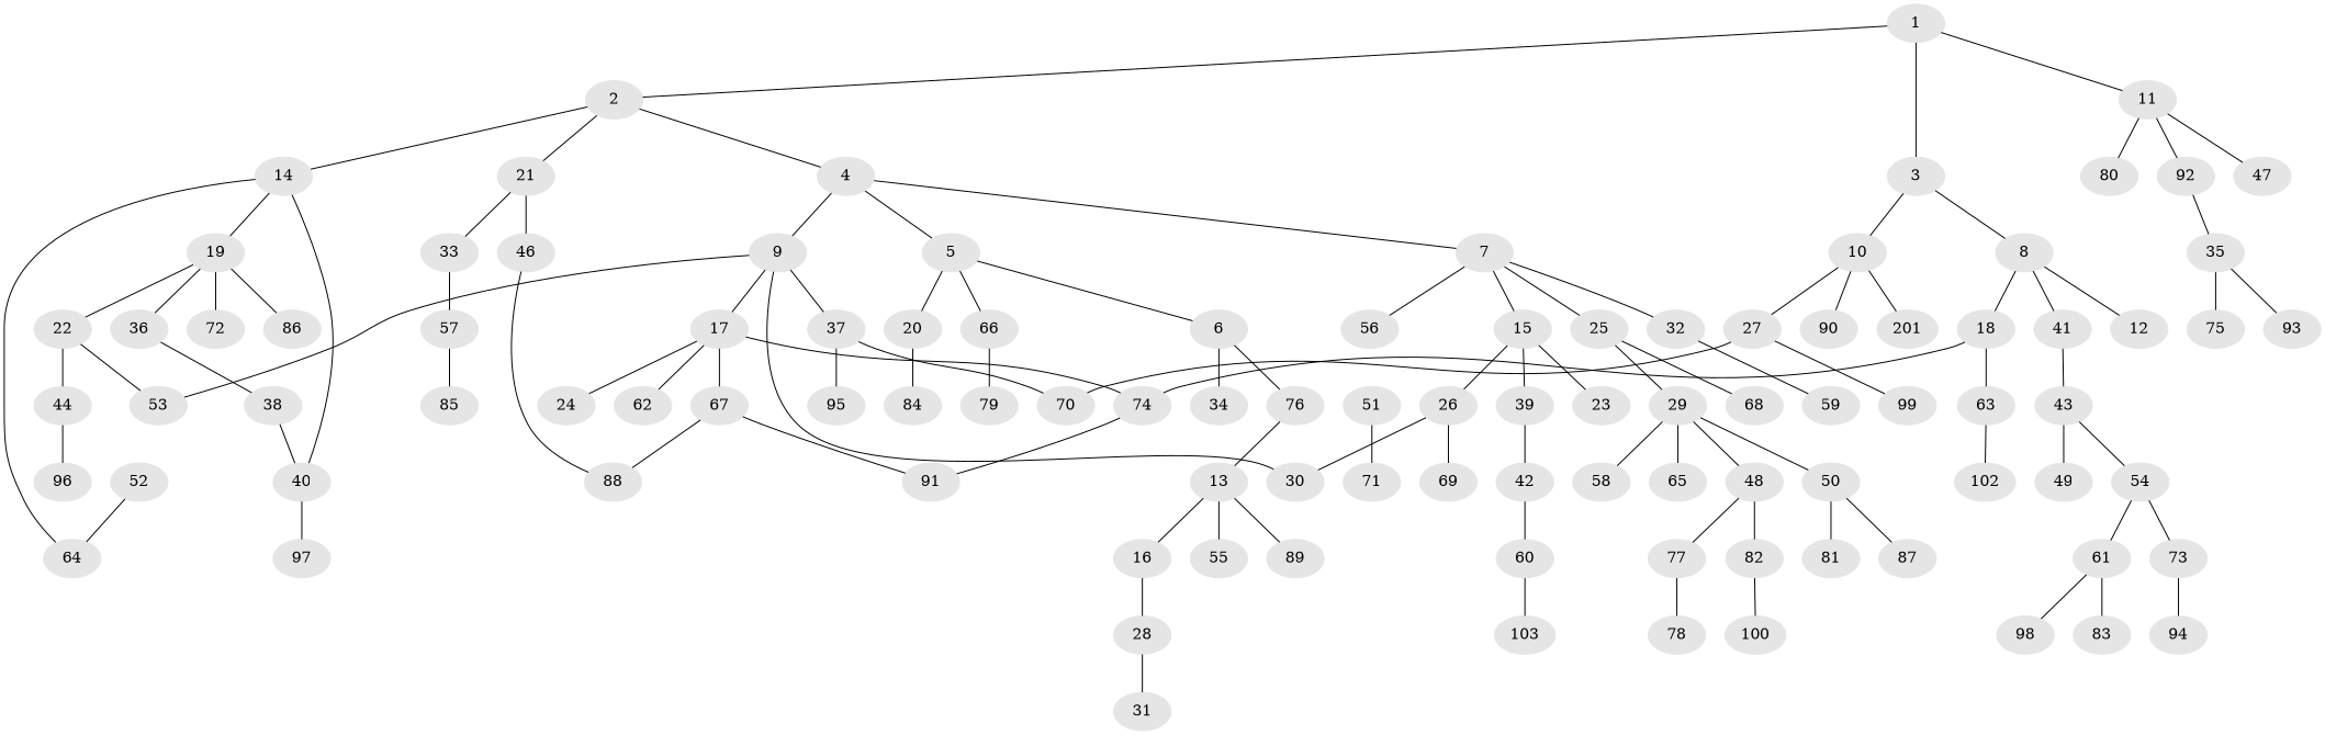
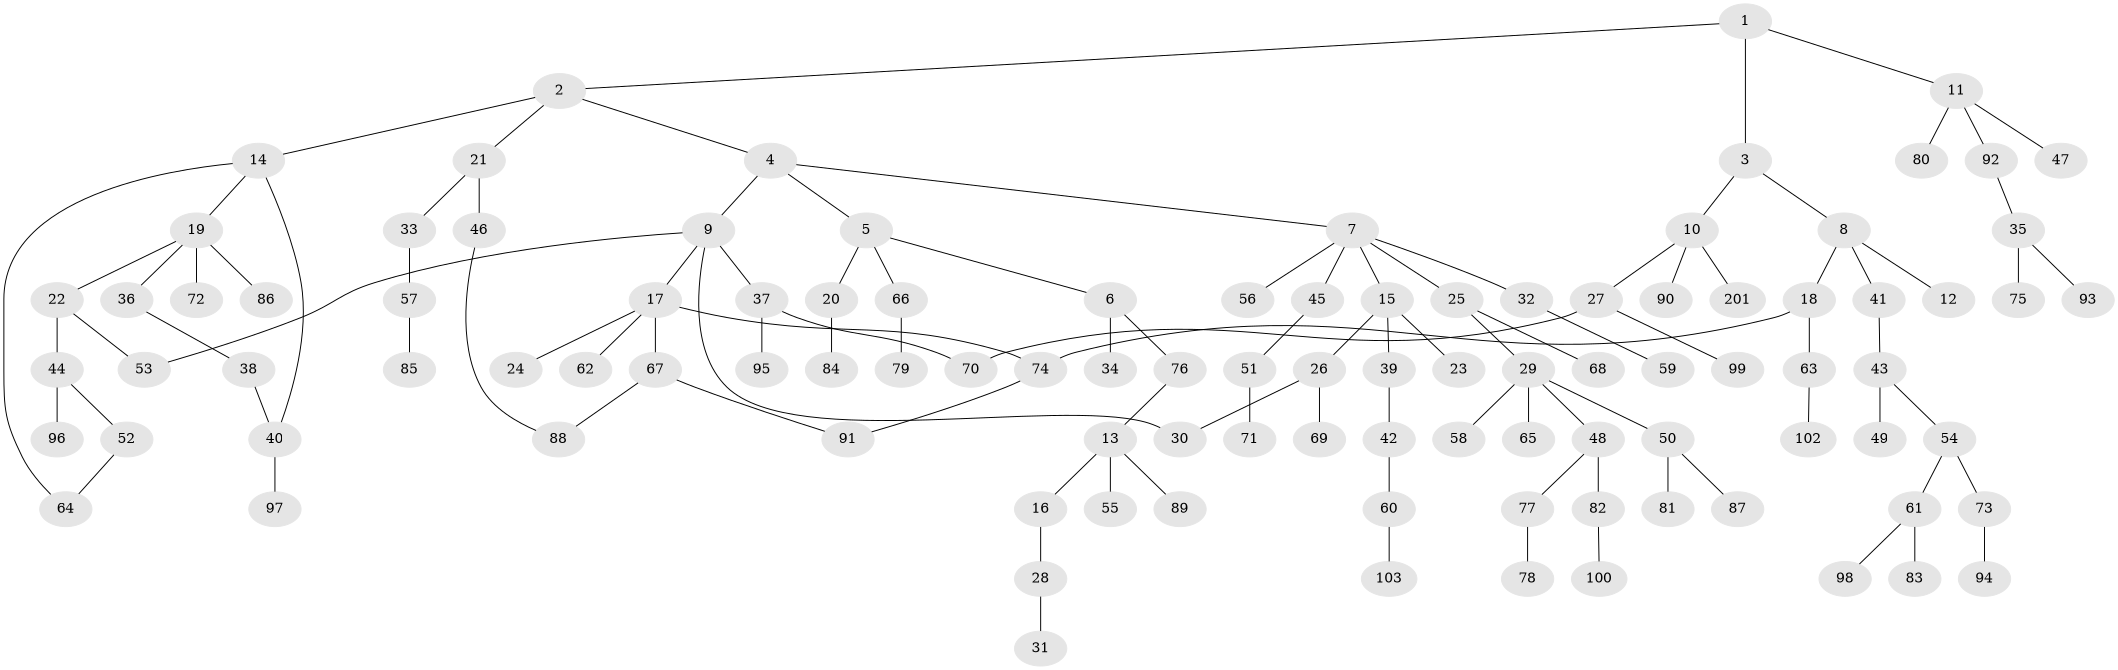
  graph {
    node [color=gray90 style=filled]
    1
    2
    3
    11
    4
    14
    21
    8
    10
    47
    80
    92
    5
    7
    9
    19
    40
    64
    33
    46
    12
    18
    41
    27
    90
    n26 [label=201]
    6
    20
    66
    15
    25
    32
+   45
    56
    17
    30
    37
    53
    34
    76
    84
    79
    13
    16
    55
    89
    23
    26
    39
    29
    68
    59
    51
    74
    63
    43
    24
    62
    67
    70
    95
    99
    35
    75
    93
    28
    22
    36
    72
    86
    97
    69
    42
    31
    88
    91
    102
    44
    38
    57
    52
    96
    48
    50
    58
    65
    77
    82
    81
    87
    85
    60
    49
    54
    103
    61
    73
    71
    78
    100
    83
    98
    94
    1 -- 2
    1 -- 3
    1 -- 11
    2 -- 4
    2 -- 14
    2 -- 21
    3 -- 8
    3 -- 10
    11 -- 47
    11 -- 80
    11 -- 92
    4 -- 5
    4 -- 7
    4 -- 9
    14 -- 19
    14 -- 40
    14 -- 64
    21 -- 33
    21 -- 46
    8 -- 12
    8 -- 18
    8 -- 41
    10 -- 27
    10 -- 90
    10 -- n26
    92 -- 35
    5 -- 6
    5 -- 20
    5 -- 66
    7 -- 15
    7 -- 25
    7 -- 32
+   7 -- 45
    7 -- 56
    9 -- 17
    9 -- 30
    9 -- 37
    9 -- 53
    19 -- 22
    19 -- 36
    19 -- 72
    19 -- 86
    40 -- 97
    33 -- 57
    46 -- 88
    18 -- 74
    18 -- 63
    41 -- 43
    27 -- 70
    27 -- 99
    6 -- 34
    6 -- 76
    20 -- 84
    66 -- 79
    15 -- 23
    15 -- 26
    15 -- 39
    25 -- 29
    25 -- 68
    32 -- 59
+   45 -- 51
    17 -- 74
    17 -- 24
    17 -- 62
    17 -- 67
    37 -- 70
    37 -- 95
    76 -- 13
    13 -- 16
    13 -- 55
    13 -- 89
    16 -- 28
    26 -- 30
    26 -- 69
    39 -- 42
    29 -- 48
    29 -- 50
    29 -- 58
    29 -- 65
    51 -- 71
    74 -- 91
    63 -- 102
    43 -- 49
    43 -- 54
    67 -- 88
    67 -- 91
    35 -- 75
    35 -- 93
    28 -- 31
    22 -- 53
    22 -- 44
    36 -- 38
    42 -- 60
+   44 -- 52
    44 -- 96
    38 -- 40
    57 -- 85
    52 -- 64
    48 -- 77
    48 -- 82
    50 -- 81
    50 -- 87
    77 -- 78
    82 -- 100
    60 -- 103
    54 -- 61
    54 -- 73
    61 -- 83
    61 -- 98
    73 -- 94
  }
